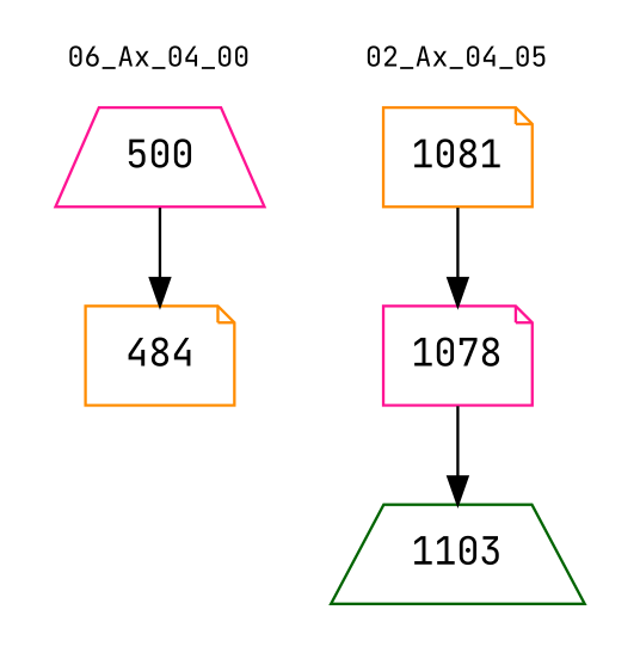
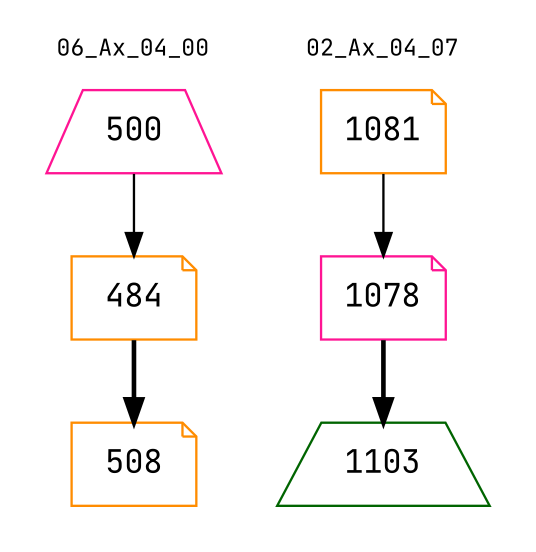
  digraph {
    fontname="JetBrains Mono"
    node [color=darkorange fontname="JetBrains Mono" shape=note]
    edge [color=black fontname="JetBrains Mono" style=solid]
    n1 [color=deeppink label=500 shape=trapezium]
    n2 [label=484]
+   n3 [label=508]
    n4 [label=1081]
    n5 [color=deeppink label=1078]
    n6 [color=darkgreen label=1103 shape=trapezium]
    subgraph cluster_1 {
      color=white
      fontsize=10
      label="06_Ax_04_00"
      n1
      n2
+     n3
    }
    subgraph cluster_2 {
      color=white
      fontsize=10
-     label="02_Ax_04_05"
+     label="02_Ax_04_07"
      n4
      n5
      n6
    }
    n1 -> n2
+   n2 -> n3 [style=bold]
    n4 -> n5
-   n5 -> n6
+   n5 -> n6 [style=bold]
  }
